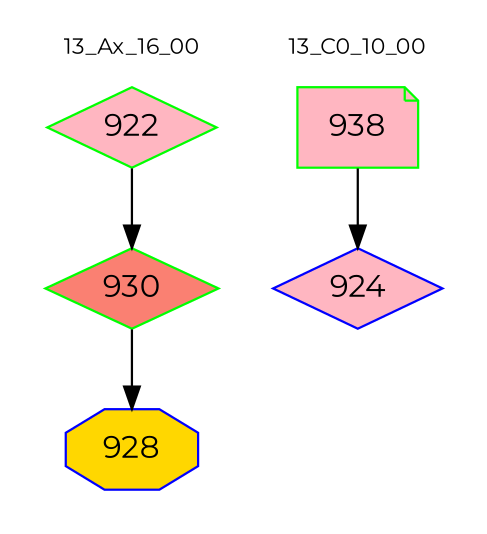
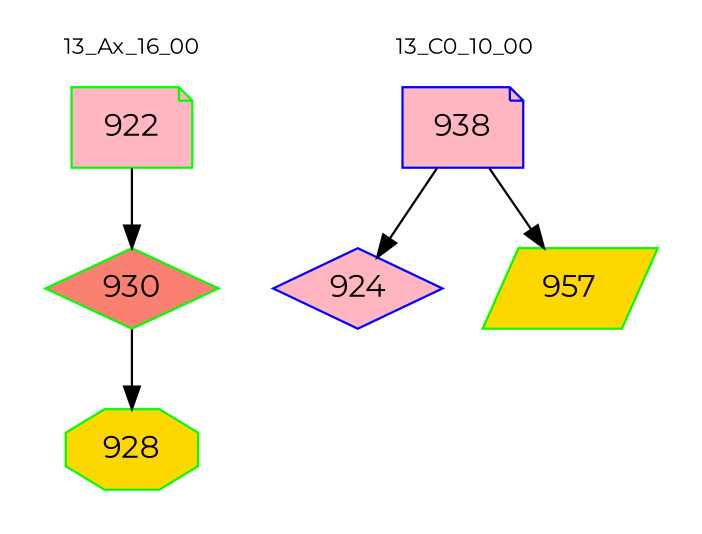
  digraph {
    fontname=Montserrat
    node [color=green fillcolor=lightpink fontname=Montserrat shape=diamond style=filled]
    edge [color=black fontname=Montserrat]
    n1 [fillcolor=salmon label=930]
-   n2 [label=922]
-   n3 [color=blue fillcolor=gold label=928 shape=octagon]
-   n4 [label=938 shape=note]
+   n2 [label=922 shape=note]
+   n3 [fillcolor=gold label=928 shape=octagon]
+   n4 [color=blue label=938 shape=note]
    n5 [color=blue label=924]
+   n6 [fillcolor=gold label=957 shape=parallelogram]
    subgraph cluster_1 {
      color=white
      fontsize=10
      label="13_Ax_16_00"
      n1
      n2
      n3
    }
    subgraph cluster_2 {
      color=white
      fontsize=10
      label="13_C0_10_00"
      n4
      n5
+     n6
    }
    n1 -> n3
    n2 -> n1
    n4 -> n5
+   n4 -> n6
  }
